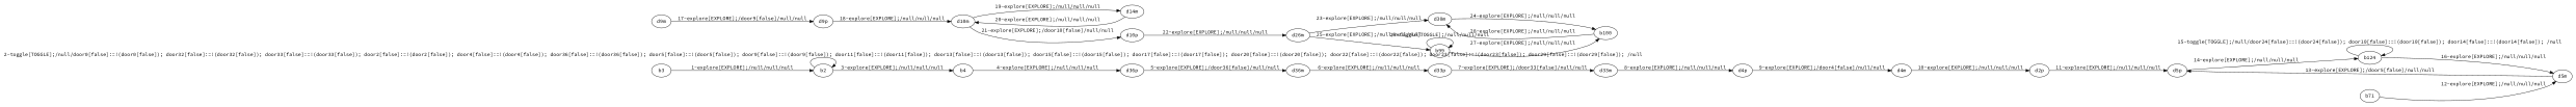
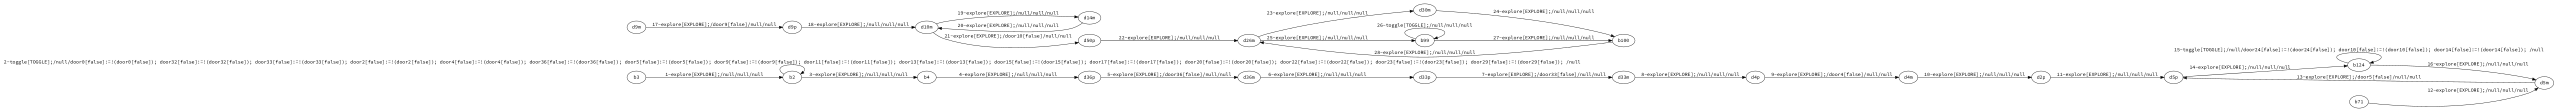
  digraph {
    fontname="Source Code Pro"
    rankdir=LR
    node [fontname="Source Code Pro"]
    edge [fontname="Source Code Pro"]
    b3
    b2
    b4
    d36p
    d36m
    d33p
    d33m
    d4p
    d4m
    d2p
    d5p
    b71
    d5m
    b124
    d9m
    d9p
    d10m
    d14m
-   d10p
+   d10p [label=d50p]
    d26m
    d30m
    b99
    b100
    b3 -> b2 [label="1-explore[EXPLORE];/null/null/null"]
    b2 -> b2 [label="2-toggle[TOGGLE];/null/door0[false]:=!(door0[false]); door32[false]:=!(door32[false]); door33[false]:=!(door33[false]); door2[false]:=!(door2[false]); door4[false]:=!(door4[false]); door36[false]:=!(door36[false]); door5[false]:=!(door5[false]); door9[false]:=!(door9[false]); door11[false]:=!(door11[false]); door13[false]:=!(door13[false]); door15[false]:=!(door15[false]); door17[false]:=!(door17[false]); door20[false]:=!(door20[false]); door22[false]:=!(door22[false]); door23[false]:=!(door23[false]); door29[false]:=!(door29[false]); /null"]
    b2 -> b4 [label="3-explore[EXPLORE];/null/null/null"]
    b4 -> d36p [label="4-explore[EXPLORE];/null/null/null"]
    d36p -> d36m [label="5-explore[EXPLORE];/door36[false]/null/null"]
    d36m -> d33p [label="6-explore[EXPLORE];/null/null/null"]
    d33p -> d33m [label="7-explore[EXPLORE];/door33[false]/null/null"]
    d33m -> d4p [label="8-explore[EXPLORE];/null/null/null"]
    d4p -> d4m [label="9-explore[EXPLORE];/door4[false]/null/null"]
    d4m -> d2p [label="10-explore[EXPLORE];/null/null/null"]
    d2p -> d5p [label="11-explore[EXPLORE];/null/null/null"]
    d5p -> b124 [label="14-explore[EXPLORE];/null/null/null"]
    b71 -> d5m [label="12-explore[EXPLORE];/null/null/null"]
    d5m -> d5p [label="13-explore[EXPLORE];/door5[false]/null/null"]
    b124 -> d5m [label="16-explore[EXPLORE];/null/null/null"]
    b124 -> b124 [label="15-toggle[TOGGLE];/null/door24[false]:=!(door24[false]); door10[false]:=!(door10[false]); door14[false]:=!(door14[false]); /null"]
    d9m -> d9p [label="17-explore[EXPLORE];/door9[false]/null/null"]
    d9p -> d10m [label="18-explore[EXPLORE];/null/null/null"]
    d10m -> d14m [label="19-explore[EXPLORE];/null/null/null"]
    d10m -> d10p [label="21-explore[EXPLORE];/door10[false]/null/null"]
    d14m -> d10m [label="20-explore[EXPLORE];/null/null/null"]
    d10p -> d26m [label="22-explore[EXPLORE];/null/null/null"]
    d26m -> d30m [label="23-explore[EXPLORE];/null/null/null"]
    d26m -> b99 [label="25-explore[EXPLORE];/null/null/null"]
    d30m -> b100 [label="24-explore[EXPLORE];/null/null/null"]
    b99 -> b99 [label="26-toggle[TOGGLE];/null/null/null"]
    b99 -> b100 [label="27-explore[EXPLORE];/null/null/null"]
-   b100 -> d30m [label="28-explore[EXPLORE];/null/null/null"]
+   b100 -> d26m [label="28-explore[EXPLORE];/null/null/null"]
  }
